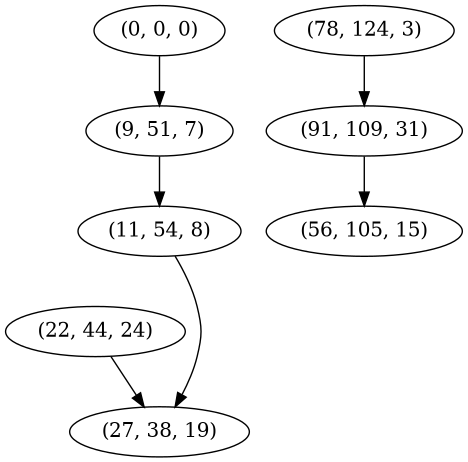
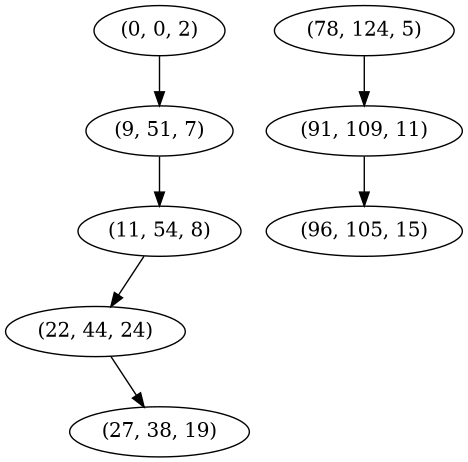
  digraph {
    n1 [label="(9, 51, 7)"]
-   "(0, 0, 0)"
+   "(0, 0, 0)" [label="(0, 0, 2)"]
    "(11, 54, 8)"
    n4 [label="(22, 44, 24)"]
    "(27, 38, 19)"
-   "(78, 124, 5)" [label="(78, 124, 3)"]
-   "(91, 109, 11)" [label="(91, 109, 31)"]
-   "(96, 105, 15)" [label="(56, 105, 15)"]
+   "(78, 124, 5)"
+   "(91, 109, 11)"
+   "(96, 105, 15)"
    n1 -> "(11, 54, 8)"
    "(0, 0, 0)" -> n1
-   "(11, 54, 8)" -> "(27, 38, 19)"
+   "(11, 54, 8)" -> n4
    n4 -> "(27, 38, 19)"
    "(78, 124, 5)" -> "(91, 109, 11)"
    "(91, 109, 11)" -> "(96, 105, 15)"
  }
